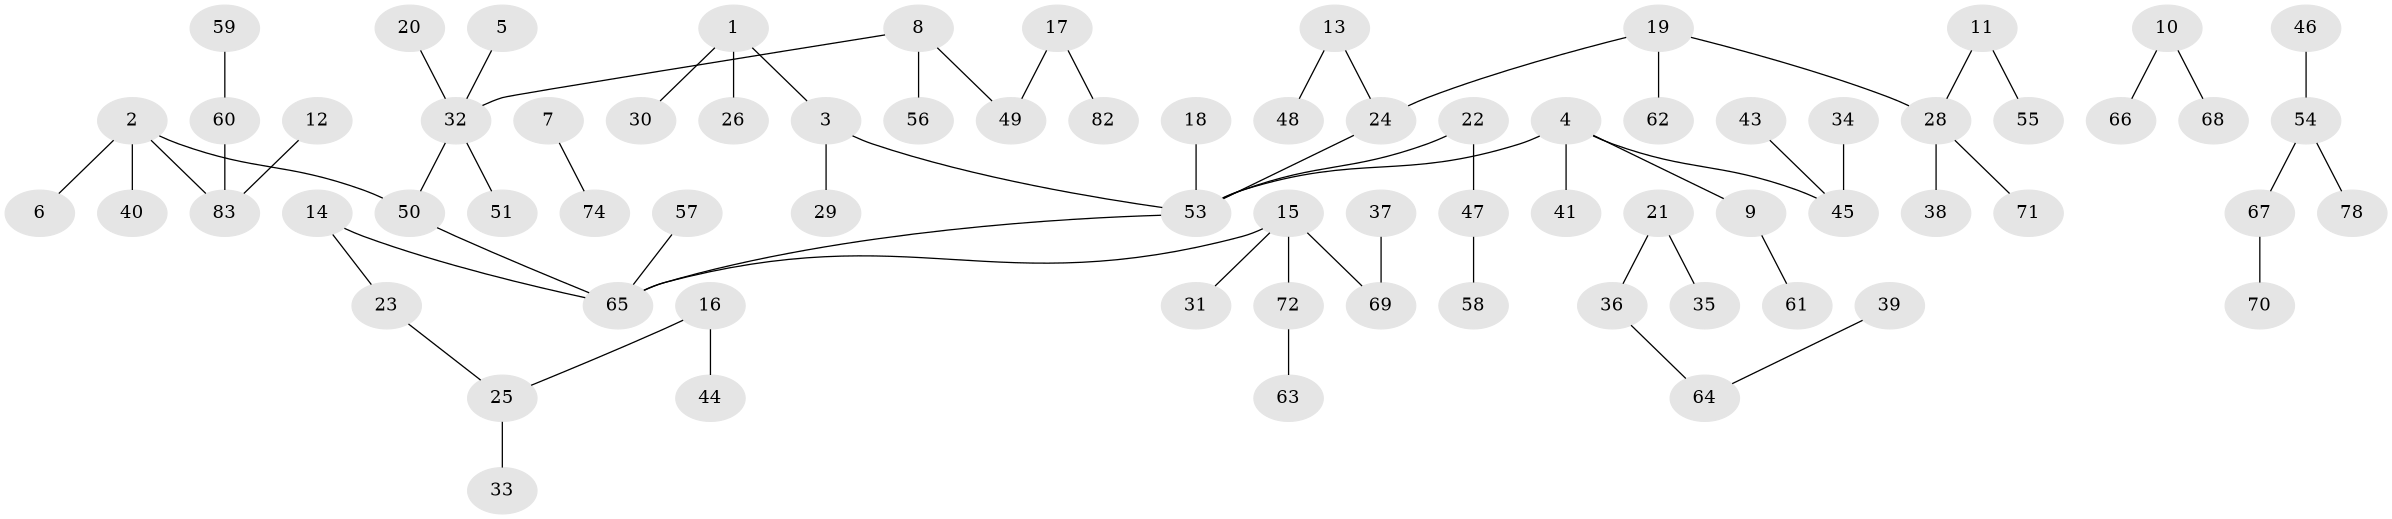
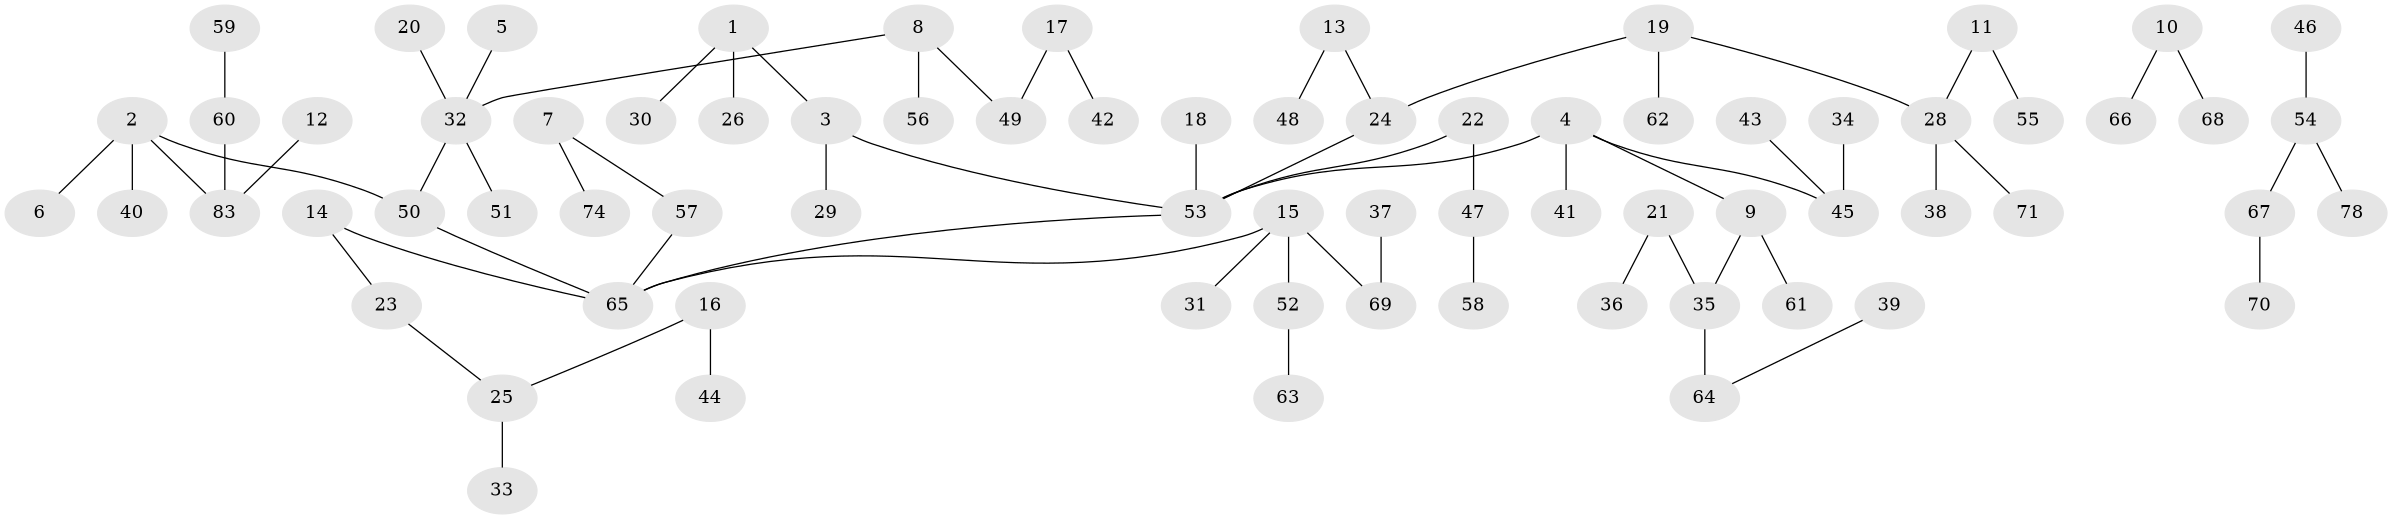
  graph {
    node [color=gray90 style=filled]
    edge [weight=1.0]
    1
    3
    30
    26
    29
    53
    2
    6
    40
    50
    n11 [label=83]
    65
    4
    9
    41
    45
    35
    61
    5
    32
    51
    7
    57
    74
    8
    56
    49
    64
    10
    66
    68
    11
    55
    28
    38
    71
    12
    13
    24
    48
    14
    23
    25
    15
    31
-   52 [label=72]
+   52
    69
    63
    16
    44
    33
    17
-   42 [label=82]
+   42
    18
    19
    62
    46
    54
    20
    21
    36
    22
    47
    58
    34
    37
    39
    43
    67
    n70 [label=78]
    70
    59
    60
    1 -- 3
    1 -- 30
    1 -- 26
    3 -- 29
    3 -- 53
    53 -- 65
    2 -- 6
    2 -- 40
    2 -- 50
    2 -- n11
    50 -- 65
    4 -- 53
    4 -- 9
    4 -- 41
    4 -- 45
+   9 -- 35
    9 -- 61
-   36 -- 64
+   35 -- 64
    5 -- 32
    32 -- 50
    32 -- 51
+   7 -- 57
    7 -- 74
    57 -- 65
    8 -- 32
    8 -- 56
    8 -- 49
    10 -- 66
    10 -- 68
    11 -- 55
    11 -- 28
    28 -- 38
    28 -- 71
    12 -- n11
    13 -- 24
    13 -- 48
    24 -- 53
    14 -- 65
    14 -- 23
    23 -- 25
    25 -- 33
    15 -- 65
    15 -- 31
    15 -- 52
    15 -- 69
    52 -- 63
    16 -- 25
    16 -- 44
    17 -- 49
    17 -- 42
    18 -- 53
    19 -- 28
    19 -- 24
    19 -- 62
    46 -- 54
    54 -- 67
    54 -- n70
    20 -- 32
    21 -- 35
    21 -- 36
    22 -- 53
    22 -- 47
    47 -- 58
    34 -- 45
    37 -- 69
    39 -- 64
    43 -- 45
    67 -- 70
    59 -- 60
    60 -- n11
  }
